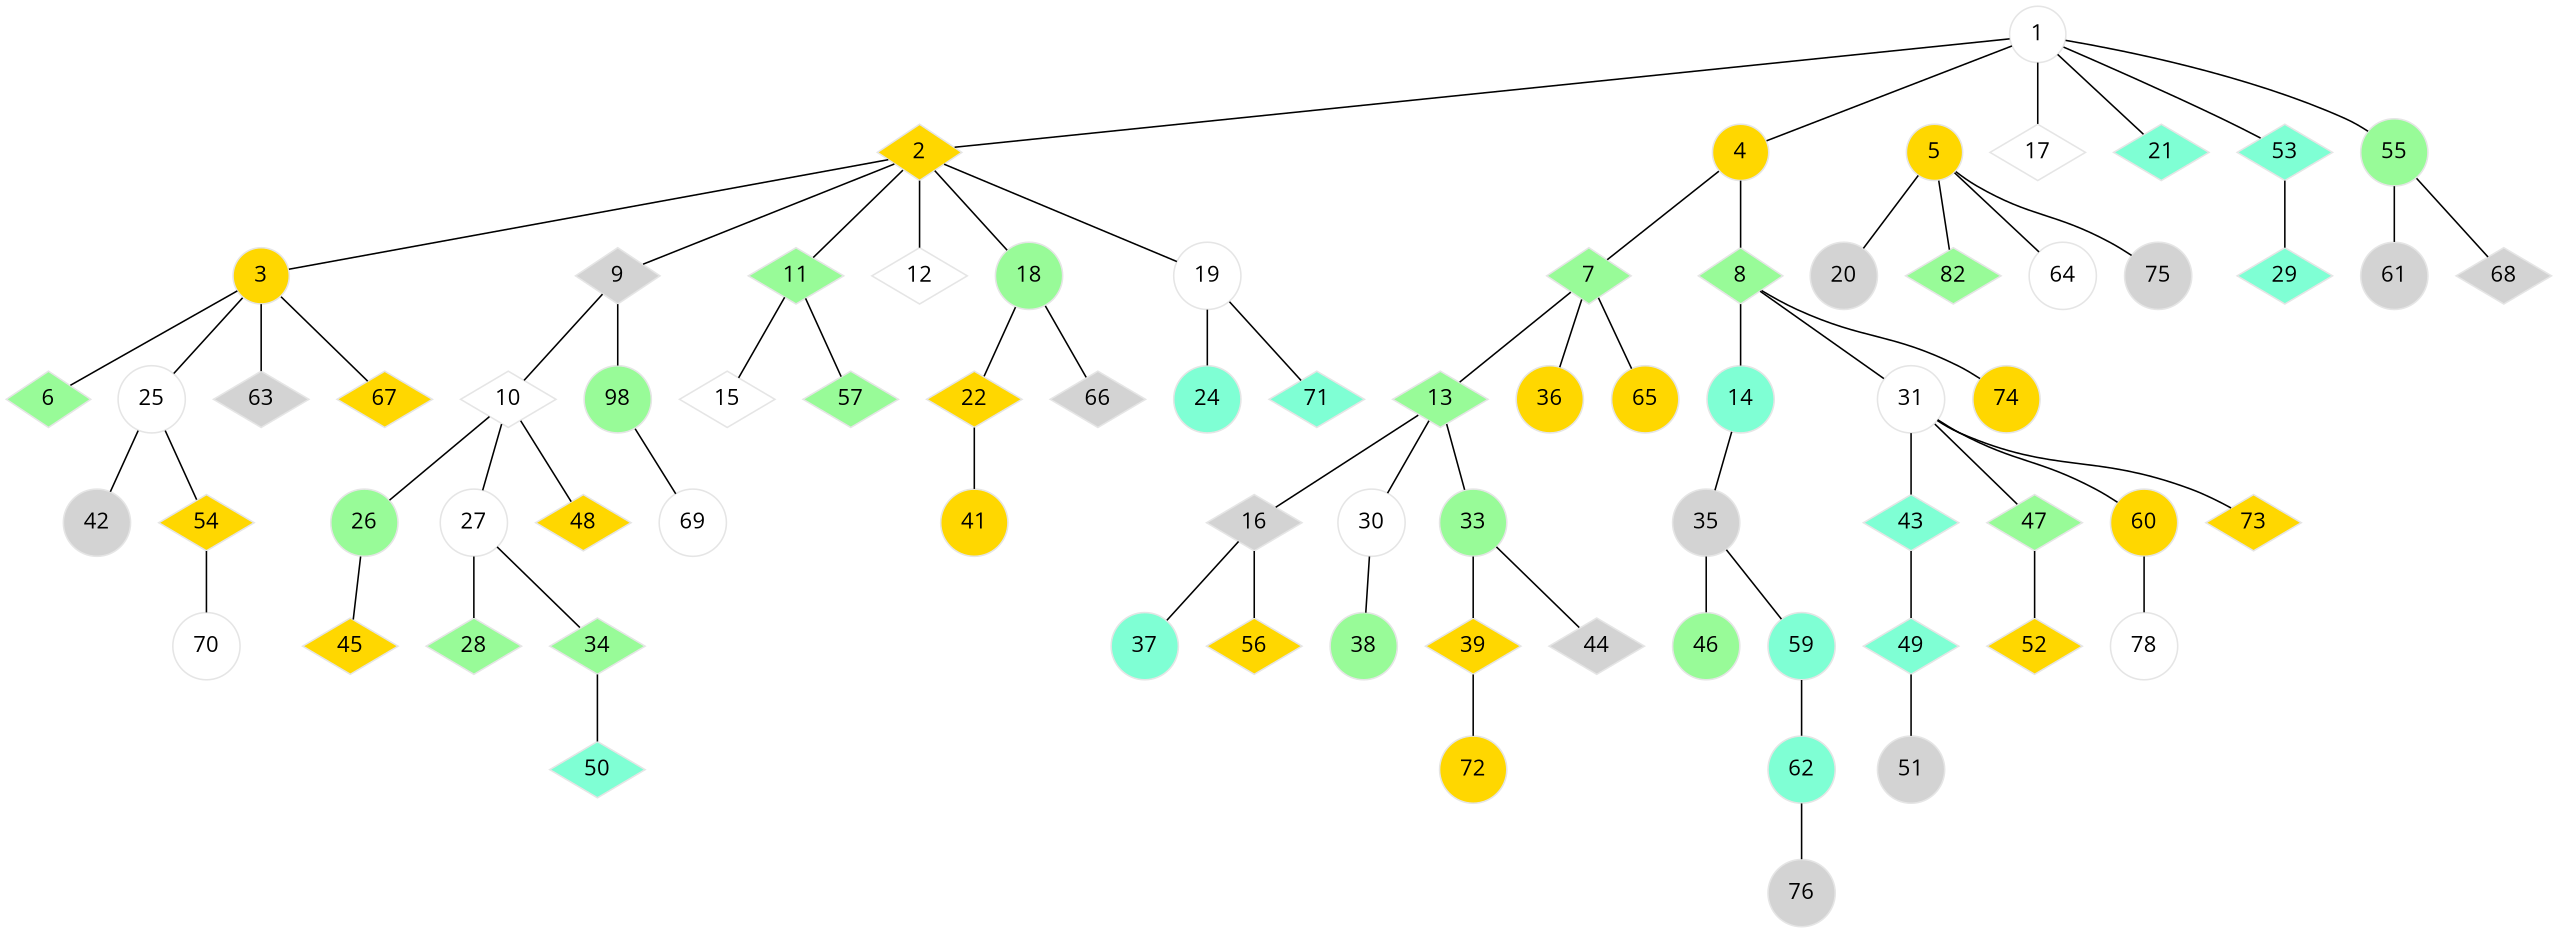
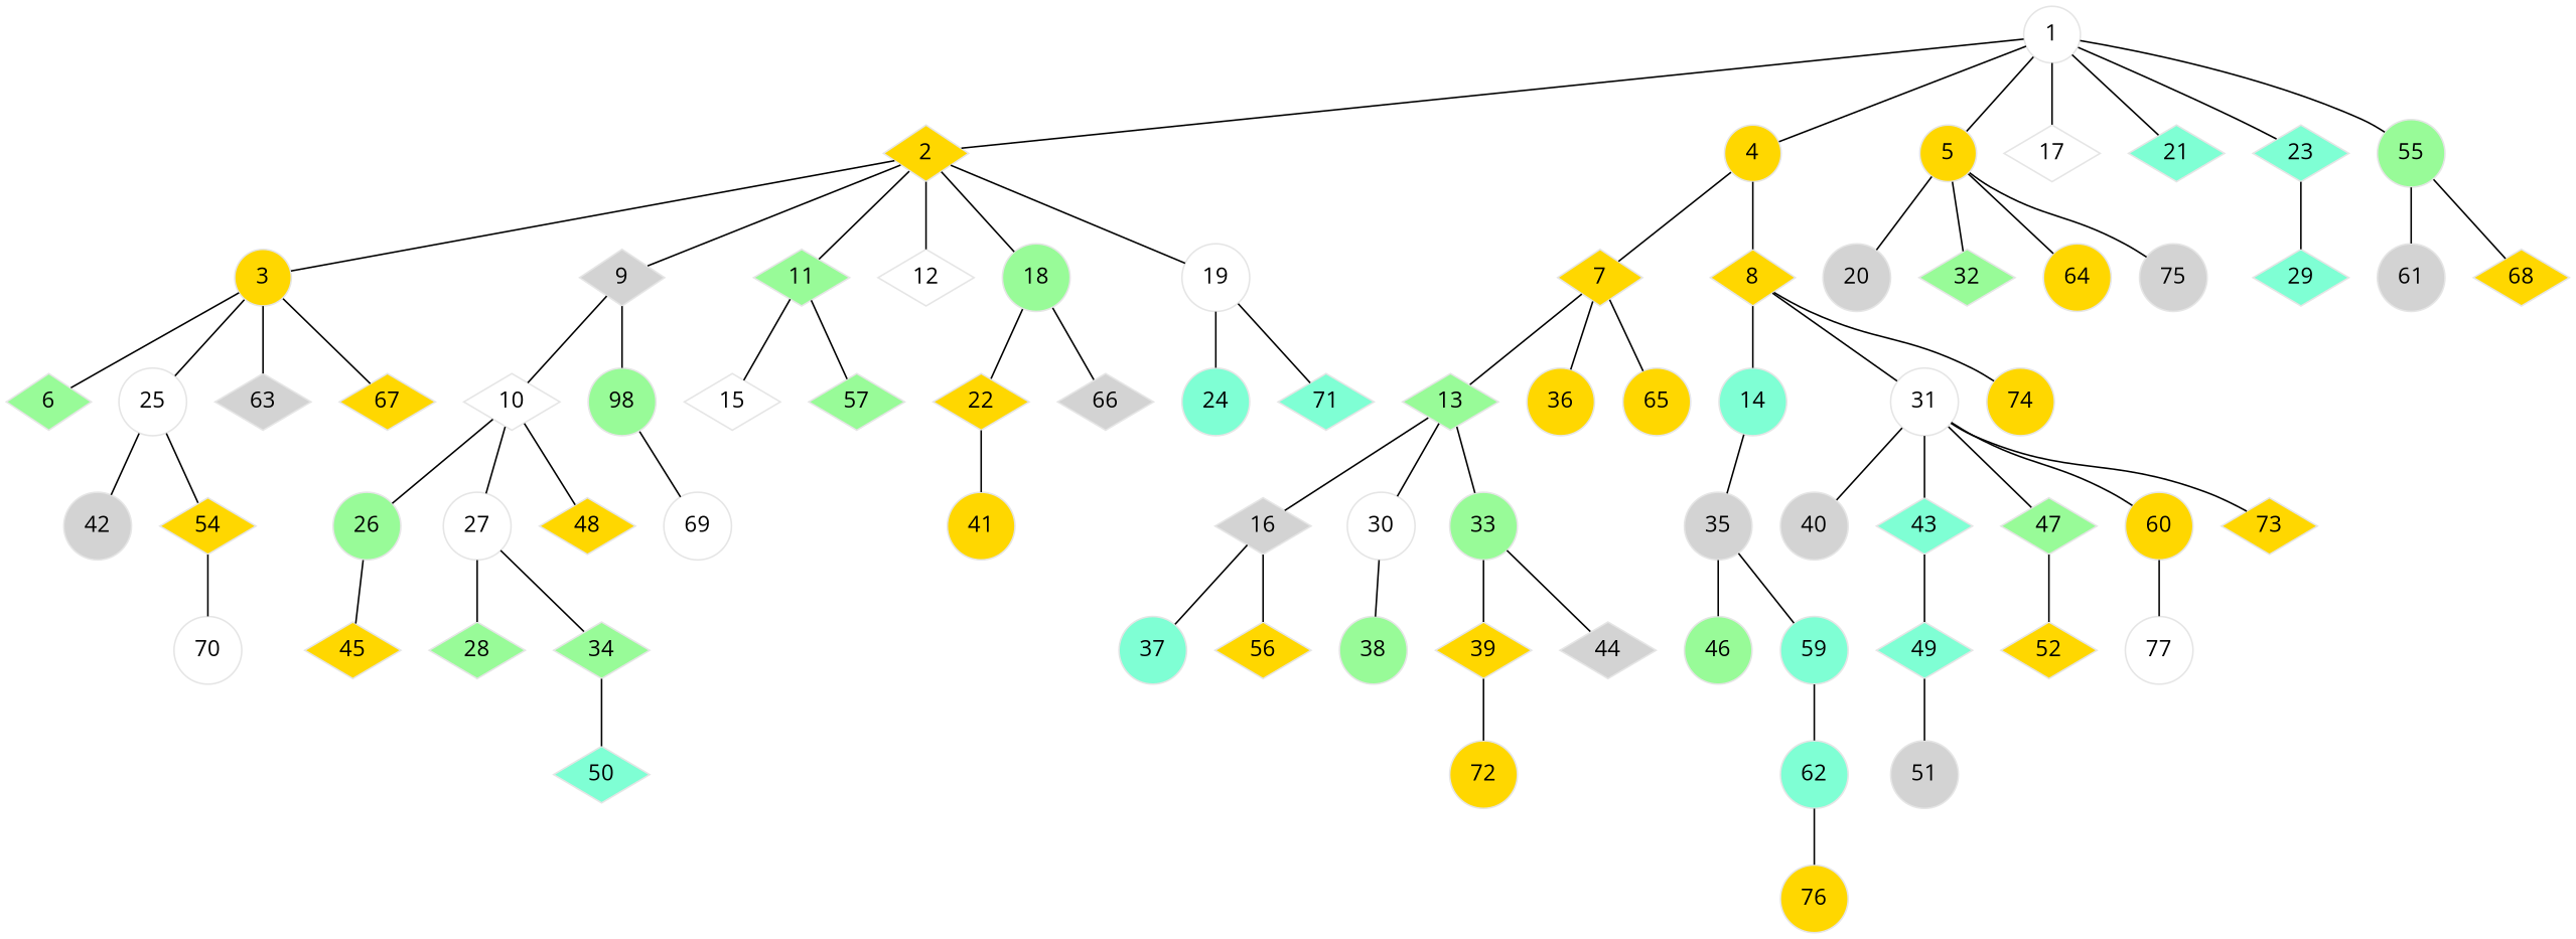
  graph {
    fontname="Open Sans"
    node [color=gray90 fillcolor=gold fontname="Open Sans" shape=circle style=filled]
    edge [fontname="Open Sans"]
    1 [fillcolor=white]
    2 [shape=diamond]
    4
    5
    17 [fillcolor=white shape=diamond]
    21 [fillcolor=aquamarine shape=diamond]
-   23 [fillcolor=aquamarine shape=diamond label=53]
+   23 [fillcolor=aquamarine shape=diamond]
    55 [fillcolor=palegreen]
    3
    9 [fillcolor=lightgrey shape=diamond]
    11 [fillcolor=palegreen shape=diamond]
    12 [fillcolor=white shape=diamond]
    18 [fillcolor=palegreen]
    19 [fillcolor=white]
-   7 [fillcolor=palegreen shape=diamond]
-   8 [fillcolor=palegreen shape=diamond]
+   7 [shape=diamond]
+   8 [shape=diamond]
    20 [fillcolor=lightgrey]
-   32 [fillcolor=palegreen shape=diamond label=82]
-   64 [fillcolor=white]
+   32 [fillcolor=palegreen shape=diamond]
+   64
    75 [fillcolor=lightgrey]
    29 [fillcolor=aquamarine shape=diamond]
    61 [fillcolor=lightgrey]
-   68 [fillcolor=lightgrey shape=diamond]
+   68 [shape=diamond]
    6 [fillcolor=palegreen shape=diamond]
    25 [fillcolor=white]
    63 [fillcolor=lightgrey shape=diamond]
    67 [shape=diamond]
    10 [fillcolor=white shape=diamond]
    n29 [fillcolor=palegreen label=98]
    15 [fillcolor=white shape=diamond]
    57 [fillcolor=palegreen shape=diamond]
    22 [shape=diamond]
    66 [fillcolor=lightgrey shape=diamond]
    24 [fillcolor=aquamarine]
    71 [fillcolor=aquamarine shape=diamond]
    42 [fillcolor=lightgrey]
    54 [shape=diamond]
    13 [fillcolor=palegreen shape=diamond]
    36
    65
    14 [fillcolor=aquamarine]
    31 [fillcolor=white]
    74
    16 [fillcolor=lightgrey shape=diamond]
    30 [fillcolor=white]
    33 [fillcolor=palegreen]
    35 [fillcolor=lightgrey]
+   40 [fillcolor=lightgrey]
    43 [fillcolor=aquamarine shape=diamond]
    47 [fillcolor=palegreen shape=diamond]
    60
    73 [shape=diamond]
    26 [fillcolor=palegreen]
    27 [fillcolor=white]
    48 [shape=diamond]
    69 [fillcolor=white]
    45 [shape=diamond]
    28 [fillcolor=palegreen shape=diamond]
    34 [fillcolor=palegreen shape=diamond]
    37 [fillcolor=aquamarine]
    56 [shape=diamond]
    38 [fillcolor=palegreen]
    39 [shape=diamond]
    44 [fillcolor=lightgrey shape=diamond]
    46 [fillcolor=palegreen]
    59 [fillcolor=aquamarine]
    41
    70 [fillcolor=white]
    50 [fillcolor=aquamarine shape=diamond]
    49 [fillcolor=aquamarine shape=diamond]
    52 [shape=diamond]
-   77 [fillcolor=white label=78]
+   77 [fillcolor=white]
    72
    62 [fillcolor=aquamarine]
    51 [fillcolor=lightgrey]
-   76 [fillcolor=lightgrey]
+   76
    1 -- 2
    1 -- 4
+   1 -- 5
    1 -- 17
    1 -- 21
    1 -- 23
    1 -- 55
    2 -- 3
    2 -- 9
    2 -- 11
    2 -- 12
    2 -- 18
    2 -- 19
    4 -- 7
    4 -- 8
    5 -- 20
    5 -- 32
    5 -- 64
    5 -- 75
    23 -- 29
    55 -- 61
    55 -- 68
    3 -- 6
    3 -- 25
    3 -- 63
    3 -- 67
    9 -- 10
    9 -- n29
    11 -- 15
    11 -- 57
    18 -- 22
    18 -- 66
    19 -- 24
    19 -- 71
    7 -- 13
    7 -- 36
    7 -- 65
    8 -- 14
    8 -- 31
    8 -- 74
    25 -- 42
    25 -- 54
    10 -- 26
    10 -- 27
    10 -- 48
    n29 -- 69
    22 -- 41
    54 -- 70
    13 -- 16
    13 -- 30
    13 -- 33
    14 -- 35
+   31 -- 40
    31 -- 43
    31 -- 47
    31 -- 60
    31 -- 73
    16 -- 37
    16 -- 56
    30 -- 38
    33 -- 39
    33 -- 44
    35 -- 46
    35 -- 59
    43 -- 49
    47 -- 52
    60 -- 77
    26 -- 45
    27 -- 28
    27 -- 34
    34 -- 50
    39 -- 72
    59 -- 62
    49 -- 51
    62 -- 76
  }
